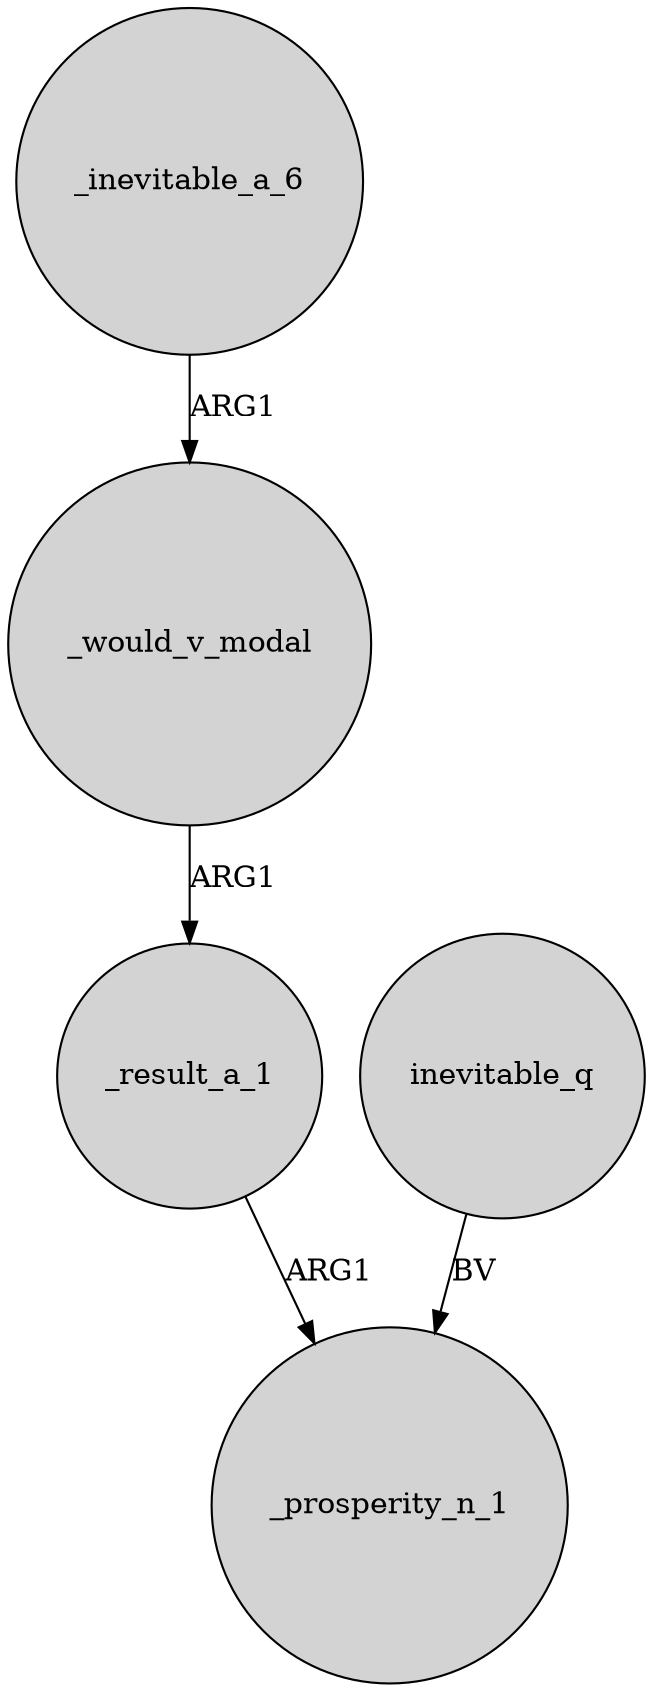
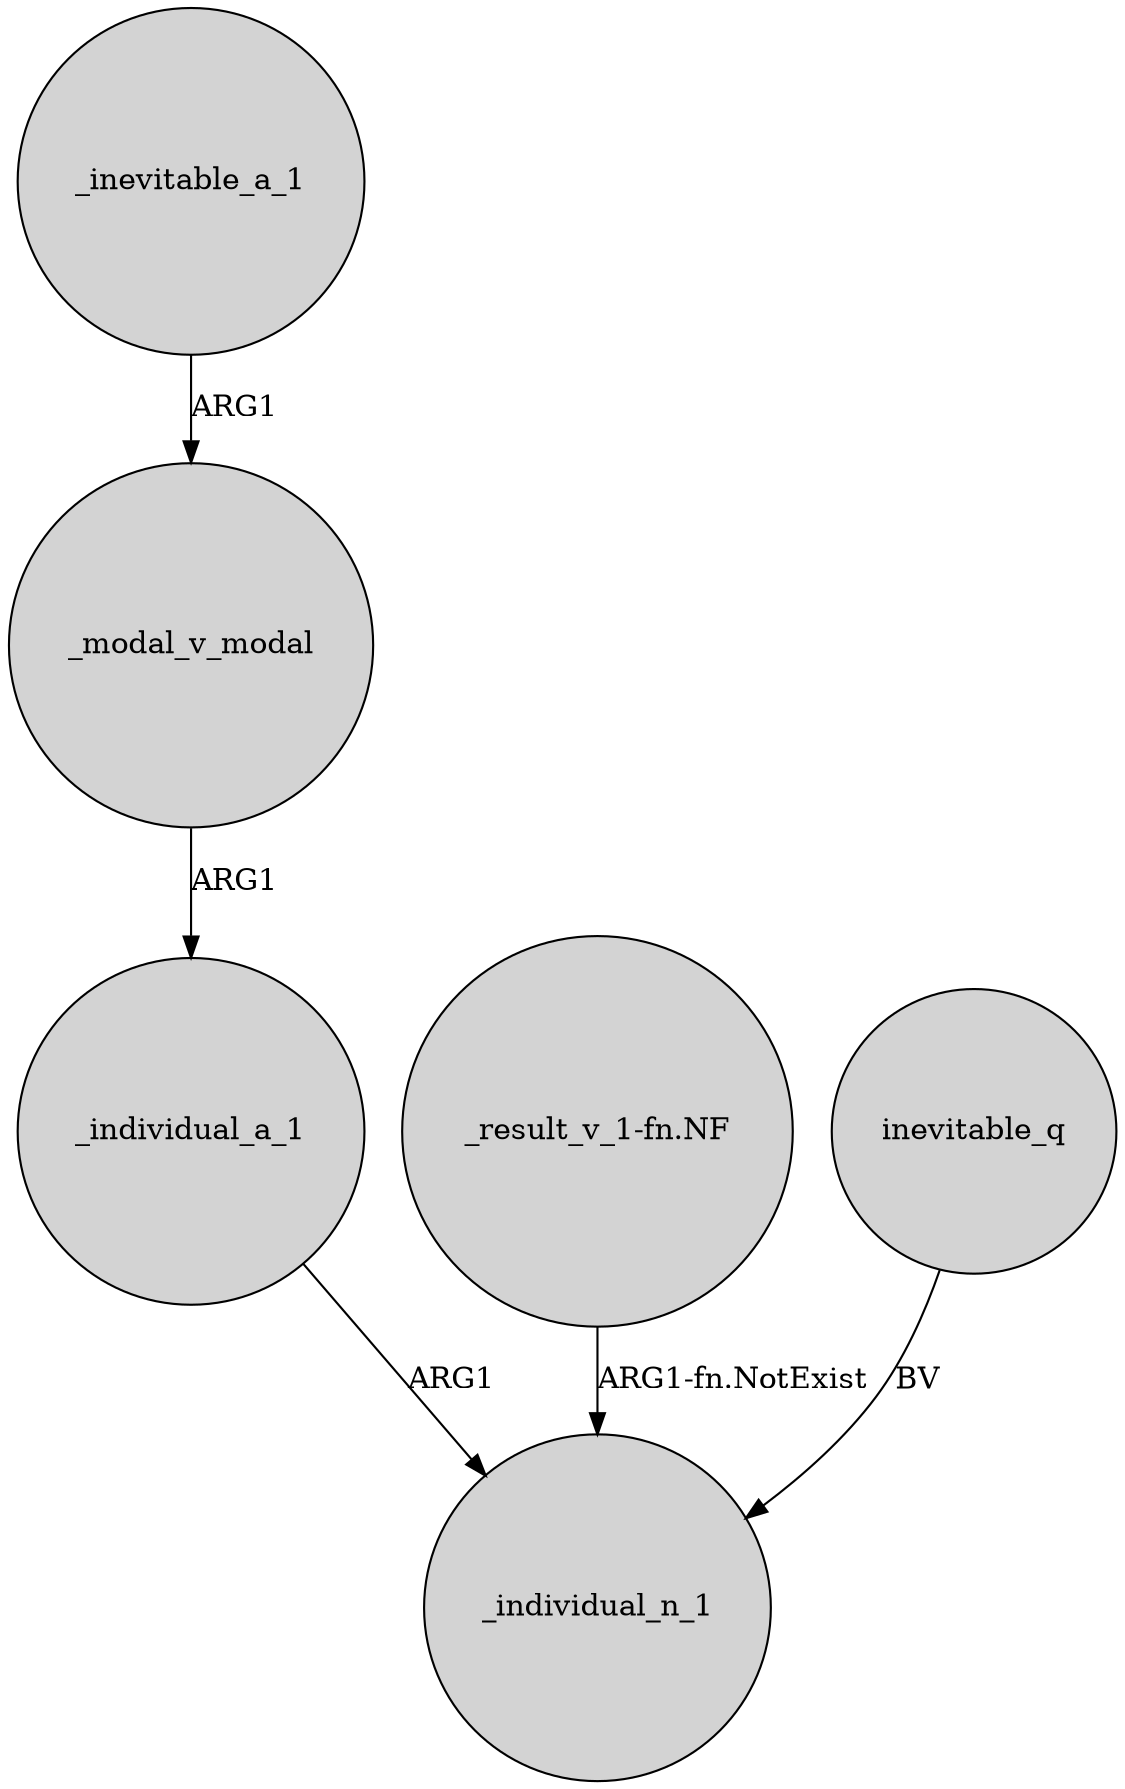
  digraph {
    node [shape=circle style=filled]
-   _inevitable_a_1 [label=_inevitable_a_6]
-   _would_v_modal
-   _individual_a_1 [label=_result_a_1]
-   _prosperity_n_1
+   _inevitable_a_1
+   _would_v_modal [label=_modal_v_modal]
+   _individual_a_1
+   "_result_v_1-fn.NF"
+   _prosperity_n_1 [label=_individual_n_1]
    n6 [label=inevitable_q]
    _inevitable_a_1 -> _would_v_modal [label=ARG1]
    _would_v_modal -> _individual_a_1 [label=ARG1]
    _individual_a_1 -> _prosperity_n_1 [label=ARG1]
+   "_result_v_1-fn.NF" -> _prosperity_n_1 [label="ARG1-fn.NotExist"]
    n6 -> _prosperity_n_1 [label=BV]
  }
